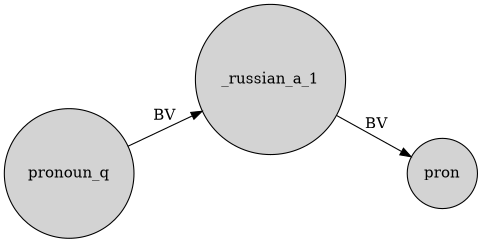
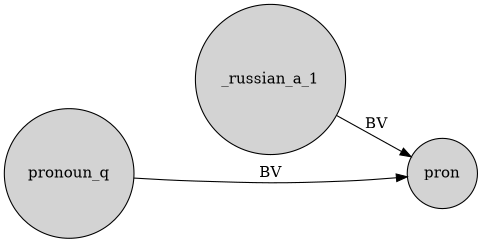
  digraph {
    rankdir=LR
    node [shape=circle style=filled]
    _russian_a_1
    pron
    pronoun_q
    _russian_a_1 -> pron [label=BV]
-   pronoun_q -> _russian_a_1 [label=BV]
+   pronoun_q -> pron [label=BV]
  }
